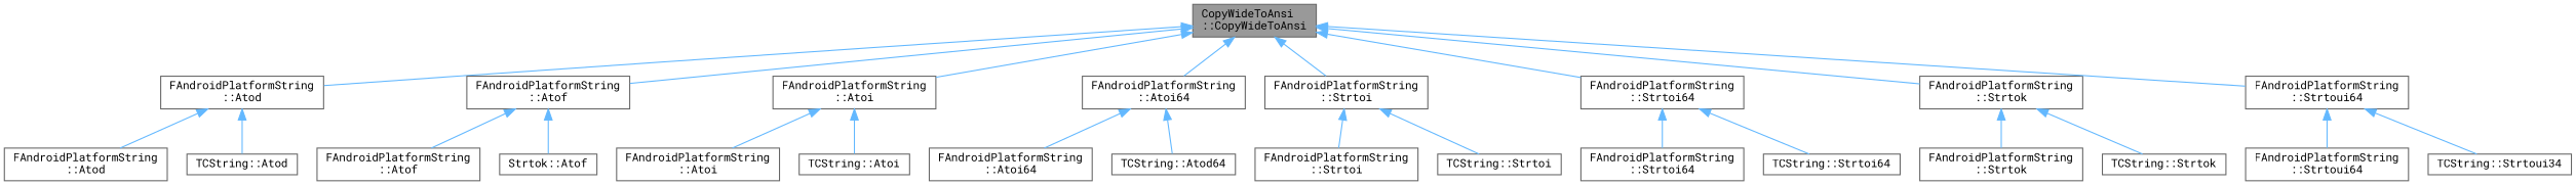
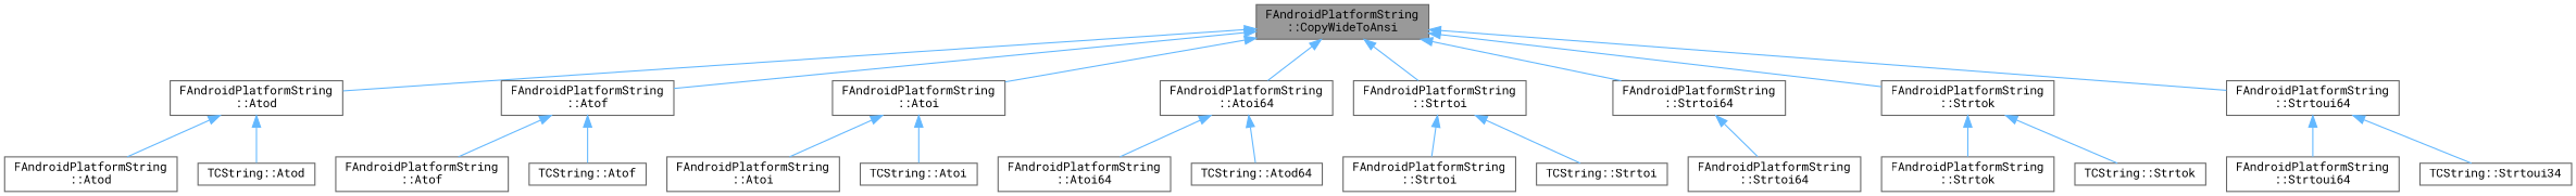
  digraph {
    fontname="Roboto Mono"
    rankdir=TB
    node [color=grey40 fillcolor=white fontname="Roboto Mono" fontsize=10 shape=box style=filled]
    edge [color=steelblue1 dir=back fontname="Roboto Mono" fontsize=10 labelfontname=Helvetica labelfontsize=10 style=solid]
-   n1 [color=gray40 fillcolor=grey60 fontcolor=black height=0.2 label="CopyWideToAnsi\l::CopyWideToAnsi" width=0.4]
+   n1 [color=gray40 fillcolor=grey60 fontcolor=black height=0.2 label="FAndroidPlatformString\l::CopyWideToAnsi" width=0.4]
    n2 [height=0.2 label="FAndroidPlatformString\l::Atod" width=0.4]
    n3 [height=0.2 label="FAndroidPlatformString\l::Atof" width=0.4]
    n4 [height=0.2 label="FAndroidPlatformString\l::Atoi" width=0.4]
    n5 [height=0.2 label="FAndroidPlatformString\l::Atoi64" width=0.4]
    n6 [height=0.2 label="FAndroidPlatformString\l::Strtoi" width=0.4]
    n7 [height=0.2 label="FAndroidPlatformString\l::Strtoi64" width=0.4]
    n8 [height=0.2 label="FAndroidPlatformString\l::Strtok" width=0.4]
    n9 [height=0.2 label="FAndroidPlatformString\l::Strtoui64" width=0.4]
    n10 [height=0.2 label="FAndroidPlatformString\l::Atod" width=0.4]
    n11 [height=0.2 label="TCString::Atod" width=0.4]
    n12 [height=0.2 label="FAndroidPlatformString\l::Atof" width=0.4]
-   n13 [height=0.2 label="Strtok::Atof" width=0.4]
+   n13 [height=0.2 label="TCString::Atof" width=0.4]
    n14 [height=0.2 label="FAndroidPlatformString\l::Atoi" width=0.4]
    n15 [height=0.2 label="TCString::Atoi" width=0.4]
    n16 [height=0.2 label="FAndroidPlatformString\l::Atoi64" width=0.4]
    n17 [height=0.2 label="TCString::Atod64" width=0.4]
    n18 [height=0.2 label="FAndroidPlatformString\l::Strtoi" width=0.4]
    n19 [height=0.2 label="TCString::Strtoi" width=0.4]
    n20 [height=0.2 label="FAndroidPlatformString\l::Strtoi64" width=0.4]
-   n21 [height=0.2 label="TCString::Strtoi64" width=0.4]
    n22 [height=0.2 label="FAndroidPlatformString\l::Strtok" width=0.4]
    n23 [height=0.2 label="TCString::Strtok" width=0.4]
    n24 [height=0.2 label="FAndroidPlatformString\l::Strtoui64" width=0.4]
    n25 [height=0.2 label="TCString::Strtoui34" width=0.4]
    n1 -> n2
    n1 -> n3
    n1 -> n4
    n1 -> n5
    n1 -> n6
    n1 -> n7
    n1 -> n8
    n1 -> n9
    n2 -> n10
    n2 -> n11
    n3 -> n12
    n3 -> n13
    n4 -> n14
    n4 -> n15
    n5 -> n16
    n5 -> n17
    n6 -> n18
    n6 -> n19
    n7 -> n20
-   n7 -> n21
    n8 -> n22
    n8 -> n23
    n9 -> n24
    n9 -> n25
  }
